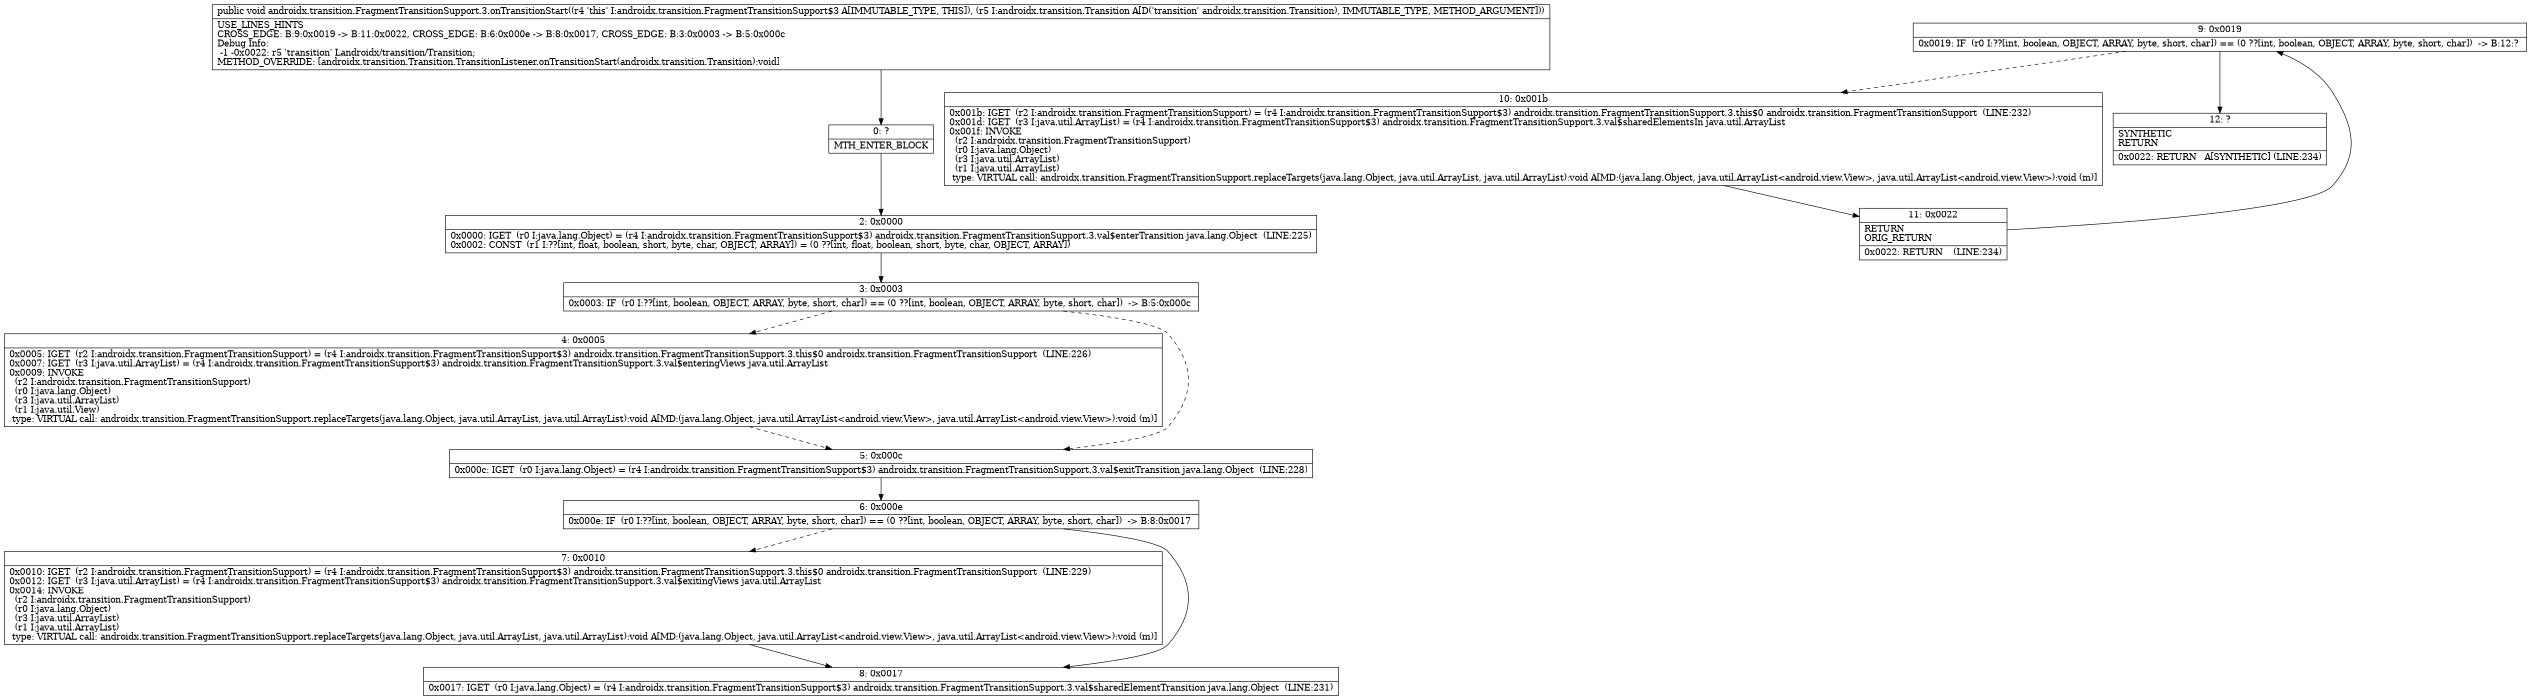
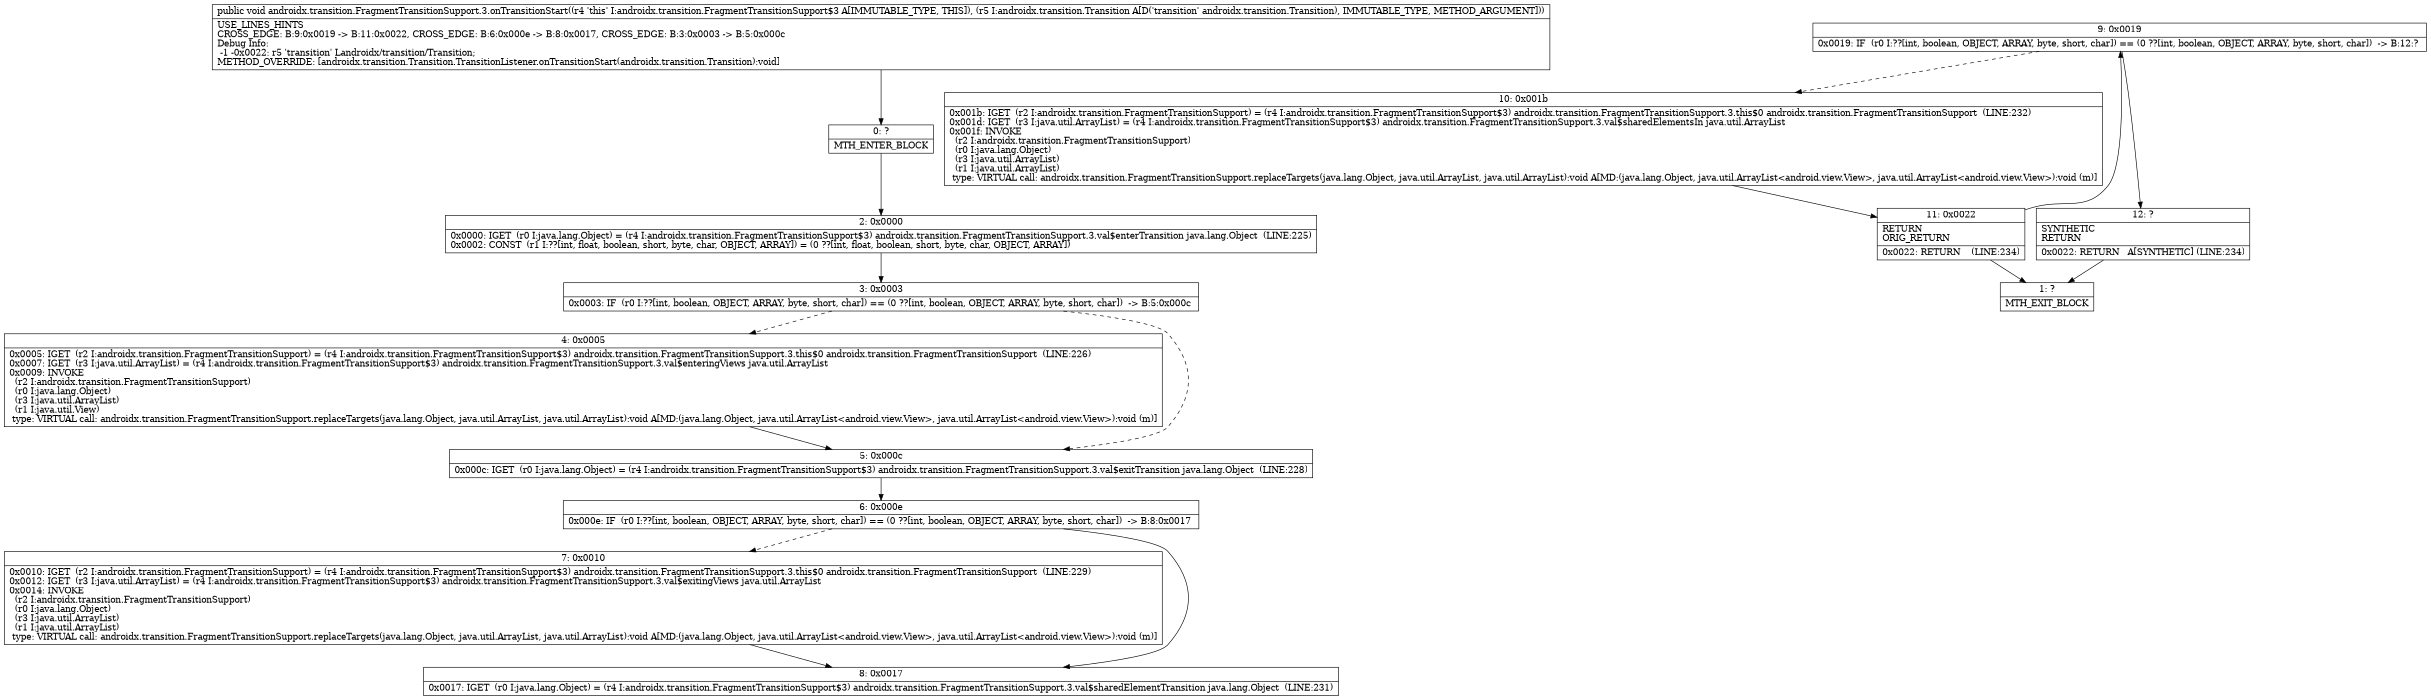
  digraph {
    node [shape=record]
    n1 [label="{0\:\ ?|MTH_ENTER_BLOCK\l}"]
    n2 [label="{2\:\ 0x0000|0x0000: IGET  (r0 I:java.lang.Object) = (r4 I:androidx.transition.FragmentTransitionSupport$3) androidx.transition.FragmentTransitionSupport.3.val$enterTransition java.lang.Object  (LINE:225)\l0x0002: CONST  (r1 I:??[int, float, boolean, short, byte, char, OBJECT, ARRAY]) = (0 ??[int, float, boolean, short, byte, char, OBJECT, ARRAY]) \l}"]
    n3 [label="{3\:\ 0x0003|0x0003: IF  (r0 I:??[int, boolean, OBJECT, ARRAY, byte, short, char]) == (0 ??[int, boolean, OBJECT, ARRAY, byte, short, char])  \-\> B:5:0x000c \l}"]
    n4 [label="{4\:\ 0x0005|0x0005: IGET  (r2 I:androidx.transition.FragmentTransitionSupport) = (r4 I:androidx.transition.FragmentTransitionSupport$3) androidx.transition.FragmentTransitionSupport.3.this$0 androidx.transition.FragmentTransitionSupport  (LINE:226)\l0x0007: IGET  (r3 I:java.util.ArrayList) = (r4 I:androidx.transition.FragmentTransitionSupport$3) androidx.transition.FragmentTransitionSupport.3.val$enteringViews java.util.ArrayList \l0x0009: INVOKE  \l  (r2 I:androidx.transition.FragmentTransitionSupport)\l  (r0 I:java.lang.Object)\l  (r3 I:java.util.ArrayList)\l  (r1 I:java.util.View)\l type: VIRTUAL call: androidx.transition.FragmentTransitionSupport.replaceTargets(java.lang.Object, java.util.ArrayList, java.util.ArrayList):void A[MD:(java.lang.Object, java.util.ArrayList\<android.view.View\>, java.util.ArrayList\<android.view.View\>):void (m)]\l}"]
    n5 [label="{5\:\ 0x000c|0x000c: IGET  (r0 I:java.lang.Object) = (r4 I:androidx.transition.FragmentTransitionSupport$3) androidx.transition.FragmentTransitionSupport.3.val$exitTransition java.lang.Object  (LINE:228)\l}"]
    n6 [label="{6\:\ 0x000e|0x000e: IF  (r0 I:??[int, boolean, OBJECT, ARRAY, byte, short, char]) == (0 ??[int, boolean, OBJECT, ARRAY, byte, short, char])  \-\> B:8:0x0017 \l}"]
    n7 [label="{7\:\ 0x0010|0x0010: IGET  (r2 I:androidx.transition.FragmentTransitionSupport) = (r4 I:androidx.transition.FragmentTransitionSupport$3) androidx.transition.FragmentTransitionSupport.3.this$0 androidx.transition.FragmentTransitionSupport  (LINE:229)\l0x0012: IGET  (r3 I:java.util.ArrayList) = (r4 I:androidx.transition.FragmentTransitionSupport$3) androidx.transition.FragmentTransitionSupport.3.val$exitingViews java.util.ArrayList \l0x0014: INVOKE  \l  (r2 I:androidx.transition.FragmentTransitionSupport)\l  (r0 I:java.lang.Object)\l  (r3 I:java.util.ArrayList)\l  (r1 I:java.util.ArrayList)\l type: VIRTUAL call: androidx.transition.FragmentTransitionSupport.replaceTargets(java.lang.Object, java.util.ArrayList, java.util.ArrayList):void A[MD:(java.lang.Object, java.util.ArrayList\<android.view.View\>, java.util.ArrayList\<android.view.View\>):void (m)]\l}"]
    n8 [label="{8\:\ 0x0017|0x0017: IGET  (r0 I:java.lang.Object) = (r4 I:androidx.transition.FragmentTransitionSupport$3) androidx.transition.FragmentTransitionSupport.3.val$sharedElementTransition java.lang.Object  (LINE:231)\l}"]
    n9 [label="{9\:\ 0x0019|0x0019: IF  (r0 I:??[int, boolean, OBJECT, ARRAY, byte, short, char]) == (0 ??[int, boolean, OBJECT, ARRAY, byte, short, char])  \-\> B:12:? \l}"]
    n10 [label="{10\:\ 0x001b|0x001b: IGET  (r2 I:androidx.transition.FragmentTransitionSupport) = (r4 I:androidx.transition.FragmentTransitionSupport$3) androidx.transition.FragmentTransitionSupport.3.this$0 androidx.transition.FragmentTransitionSupport  (LINE:232)\l0x001d: IGET  (r3 I:java.util.ArrayList) = (r4 I:androidx.transition.FragmentTransitionSupport$3) androidx.transition.FragmentTransitionSupport.3.val$sharedElementsIn java.util.ArrayList \l0x001f: INVOKE  \l  (r2 I:androidx.transition.FragmentTransitionSupport)\l  (r0 I:java.lang.Object)\l  (r3 I:java.util.ArrayList)\l  (r1 I:java.util.ArrayList)\l type: VIRTUAL call: androidx.transition.FragmentTransitionSupport.replaceTargets(java.lang.Object, java.util.ArrayList, java.util.ArrayList):void A[MD:(java.lang.Object, java.util.ArrayList\<android.view.View\>, java.util.ArrayList\<android.view.View\>):void (m)]\l}"]
    n11 [label="{12\:\ ?|SYNTHETIC\lRETURN\l|0x0022: RETURN   A[SYNTHETIC] (LINE:234)\l}"]
    n12 [label="{11\:\ 0x0022|RETURN\lORIG_RETURN\l|0x0022: RETURN    (LINE:234)\l}"]
+   n13 [label="{1\:\ ?|MTH_EXIT_BLOCK\l}"]
    n14 [label="{public void androidx.transition.FragmentTransitionSupport.3.onTransitionStart((r4 'this' I:androidx.transition.FragmentTransitionSupport$3 A[IMMUTABLE_TYPE, THIS]), (r5 I:androidx.transition.Transition A[D('transition' androidx.transition.Transition), IMMUTABLE_TYPE, METHOD_ARGUMENT]))  | USE_LINES_HINTS\lCROSS_EDGE: B:9:0x0019 \-\> B:11:0x0022, CROSS_EDGE: B:6:0x000e \-\> B:8:0x0017, CROSS_EDGE: B:3:0x0003 \-\> B:5:0x000c\lDebug Info:\l  \-1 \-0x0022: r5 'transition' Landroidx\/transition\/Transition;\lMETHOD_OVERRIDE: [androidx.transition.Transition.TransitionListener.onTransitionStart(androidx.transition.Transition):void]\l}"]
    n1 -> n2
    n2 -> n3
    n3 -> n4 [style=dashed]
    n3 -> n5 [style=dashed]
-   n4 -> n5 [style=dashed]
+   n4 -> n5
    n5 -> n6
    n6 -> n7 [style=dashed]
    n6 -> n8
    n7 -> n8
    n9 -> n10 [style=dashed]
    n9 -> n11
    n10 -> n12
+   n11 -> n13
    n12 -> n9
+   n12 -> n13
    n14 -> n1
  }
